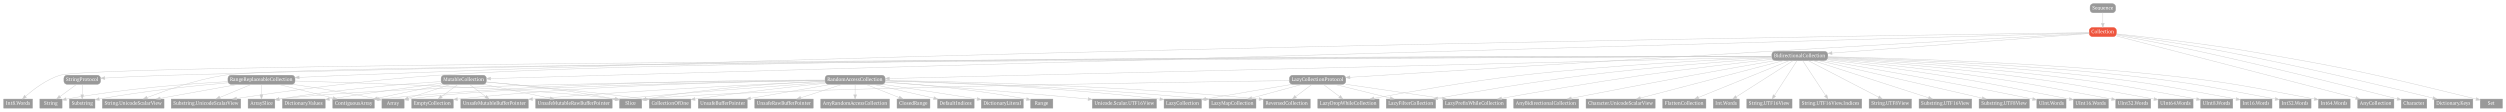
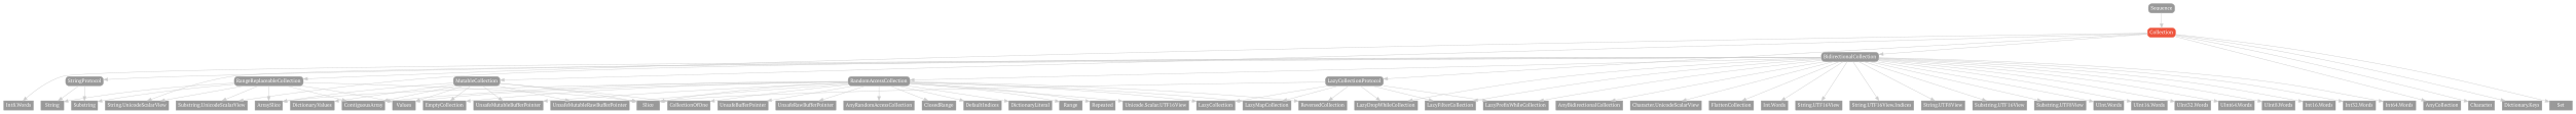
  strict digraph {
    fontname="PT Serif"
    node [color="#999999" fillcolor="#999999" fontcolor=white fontname="PT Serif" fontsize=12 margin="0.07,0.05" shape=box style=filled]
    edge [color="#cccccc" fontname="PT Serif"]
    AnyBidirectionalCollection [height=0.3]
    AnyCollection [height=0.3]
    AnyRandomAccessCollection [height=0.3]
-   Array [height=0.3]
+   Array [height=0.3 label=Values]
    ArraySlice [height=0.3]
    "Character.UnicodeScalarView" [height=0.3]
    ClosedRange [height=0.3]
    CollectionOfOne [height=0.3]
    ContiguousArray [height=0.3]
    DefaultIndices [height=0.3]
    n11 [height=0.3 label=Character]
    "Dictionary.Keys" [height=0.3]
    "Dictionary.Values" [height=0.3]
    DictionaryLiteral [height=0.3]
    EmptyCollection [height=0.3]
    FlattenCollection [height=0.3]
    "Int.Words" [height=0.3]
    "Int16.Words" [height=0.3]
    "Int32.Words" [height=0.3]
    "Int64.Words" [height=0.3]
    "Int8.Words" [height=0.3]
    LazyCollection [height=0.3]
    LazyDropWhileCollection [height=0.3]
    LazyFilterCollection [height=0.3]
    LazyMapCollection [height=0.3]
    LazyPrefixWhileCollection [height=0.3]
    Range [height=0.3]
+   Repeated [height=0.3]
    ReversedCollection [height=0.3]
    Set [height=0.3]
    Slice [height=0.3]
    String [height=0.3]
    "String.UTF16View" [height=0.3]
    "String.UTF16View.Indices" [height=0.3]
    "String.UTF8View" [height=0.3]
    "String.UnicodeScalarView" [height=0.3]
    Substring [height=0.3]
    "Substring.UTF16View" [height=0.3]
    "Substring.UTF8View" [height=0.3]
    "Substring.UnicodeScalarView" [height=0.3]
    "UInt.Words" [height=0.3]
    "UInt16.Words" [height=0.3]
    "UInt32.Words" [height=0.3]
    "UInt64.Words" [height=0.3]
    "UInt8.Words" [height=0.3]
    "Unicode.Scalar.UTF16View" [height=0.3]
    UnsafeBufferPointer [height=0.3]
    UnsafeMutableBufferPointer [height=0.3]
    UnsafeMutableRawBufferPointer [height=0.3]
    UnsafeRawBufferPointer [height=0.3]
    BidirectionalCollection [height=0.3 style="filled,rounded"]
    RandomAccessCollection [height=0.3 style="filled,rounded"]
    StringProtocol [height=0.3 style="filled,rounded"]
    Collection [color="#ee543d" fillcolor="#ee543d" height=0.3 style="filled,rounded"]
    LazyCollectionProtocol [height=0.3 style="filled,rounded"]
    MutableCollection [height=0.3 style="filled,rounded"]
    RangeReplaceableCollection [height=0.3 style="filled,rounded"]
    Sequence [height=0.3 style="filled,rounded"]
    subgraph sub_1 {
      rank=max
      AnyBidirectionalCollection
      AnyCollection
      AnyRandomAccessCollection
      Array
      ArraySlice
      "Character.UnicodeScalarView"
      ClosedRange
      CollectionOfOne
      ContiguousArray
      DefaultIndices
      n11
      "Dictionary.Keys"
      "Dictionary.Values"
      DictionaryLiteral
      EmptyCollection
      FlattenCollection
      "Int.Words"
      "Int16.Words"
      "Int32.Words"
      "Int64.Words"
      "Int8.Words"
      LazyCollection
      LazyDropWhileCollection
      LazyFilterCollection
      LazyMapCollection
      LazyPrefixWhileCollection
      Range
+     Repeated
      ReversedCollection
      Set
      Slice
      String
      "String.UTF16View"
      "String.UTF16View.Indices"
      "String.UTF8View"
      "String.UnicodeScalarView"
      Substring
      "Substring.UTF16View"
      "Substring.UTF8View"
      "Substring.UnicodeScalarView"
      "UInt.Words"
      "UInt16.Words"
      "UInt32.Words"
      "UInt64.Words"
      "UInt8.Words"
      "Unicode.Scalar.UTF16View"
      UnsafeBufferPointer
      UnsafeMutableBufferPointer
      UnsafeMutableRawBufferPointer
      UnsafeRawBufferPointer
    }
    BidirectionalCollection -> AnyBidirectionalCollection
    BidirectionalCollection -> "Character.UnicodeScalarView"
    BidirectionalCollection -> FlattenCollection
    BidirectionalCollection -> "Int.Words"
    BidirectionalCollection -> "Int16.Words"
    BidirectionalCollection -> "Int32.Words"
    BidirectionalCollection -> "Int64.Words"
    BidirectionalCollection -> "Int8.Words"
    BidirectionalCollection -> LazyDropWhileCollection
    BidirectionalCollection -> LazyFilterCollection
    BidirectionalCollection -> LazyPrefixWhileCollection
    BidirectionalCollection -> "String.UTF16View"
    BidirectionalCollection -> "String.UTF16View.Indices"
    BidirectionalCollection -> "String.UTF8View"
    BidirectionalCollection -> "String.UnicodeScalarView"
    BidirectionalCollection -> "Substring.UTF16View"
    BidirectionalCollection -> "Substring.UTF8View"
    BidirectionalCollection -> "Substring.UnicodeScalarView"
    BidirectionalCollection -> "UInt.Words"
    BidirectionalCollection -> "UInt16.Words"
    BidirectionalCollection -> "UInt32.Words"
    BidirectionalCollection -> "UInt64.Words"
    BidirectionalCollection -> "UInt8.Words"
    BidirectionalCollection -> RandomAccessCollection
    BidirectionalCollection -> StringProtocol
    RandomAccessCollection -> AnyRandomAccessCollection
    RandomAccessCollection -> Array
    RandomAccessCollection -> ArraySlice
    RandomAccessCollection -> ClosedRange
    RandomAccessCollection -> CollectionOfOne
    RandomAccessCollection -> ContiguousArray
    RandomAccessCollection -> DefaultIndices
    RandomAccessCollection -> DictionaryLiteral
    RandomAccessCollection -> EmptyCollection
    RandomAccessCollection -> LazyCollection
    RandomAccessCollection -> LazyMapCollection
    RandomAccessCollection -> Range
+   RandomAccessCollection -> Repeated
    RandomAccessCollection -> ReversedCollection
    RandomAccessCollection -> Slice
    RandomAccessCollection -> "Unicode.Scalar.UTF16View"
    RandomAccessCollection -> UnsafeBufferPointer
    RandomAccessCollection -> UnsafeMutableBufferPointer
    RandomAccessCollection -> UnsafeMutableRawBufferPointer
    RandomAccessCollection -> UnsafeRawBufferPointer
    StringProtocol -> String
    StringProtocol -> Substring
    Collection -> AnyCollection
    Collection -> n11
    Collection -> "Dictionary.Keys"
    Collection -> Set
    Collection -> BidirectionalCollection
    Collection -> LazyCollectionProtocol
    Collection -> MutableCollection
    Collection -> RangeReplaceableCollection
    LazyCollectionProtocol -> LazyCollection
    LazyCollectionProtocol -> LazyDropWhileCollection
    LazyCollectionProtocol -> LazyFilterCollection
    LazyCollectionProtocol -> LazyMapCollection
    LazyCollectionProtocol -> LazyPrefixWhileCollection
    LazyCollectionProtocol -> ReversedCollection
    LazyCollectionProtocol -> Slice
    MutableCollection -> Array
    MutableCollection -> ArraySlice
    MutableCollection -> CollectionOfOne
    MutableCollection -> ContiguousArray
    MutableCollection -> "Dictionary.Values"
    MutableCollection -> EmptyCollection
    MutableCollection -> Slice
    MutableCollection -> UnsafeMutableBufferPointer
    MutableCollection -> UnsafeMutableRawBufferPointer
    RangeReplaceableCollection -> Array
    RangeReplaceableCollection -> ArraySlice
    RangeReplaceableCollection -> ContiguousArray
    RangeReplaceableCollection -> Slice
    RangeReplaceableCollection -> String
    RangeReplaceableCollection -> "String.UnicodeScalarView"
    RangeReplaceableCollection -> Substring
    RangeReplaceableCollection -> "Substring.UnicodeScalarView"
    Sequence -> Collection
  }
